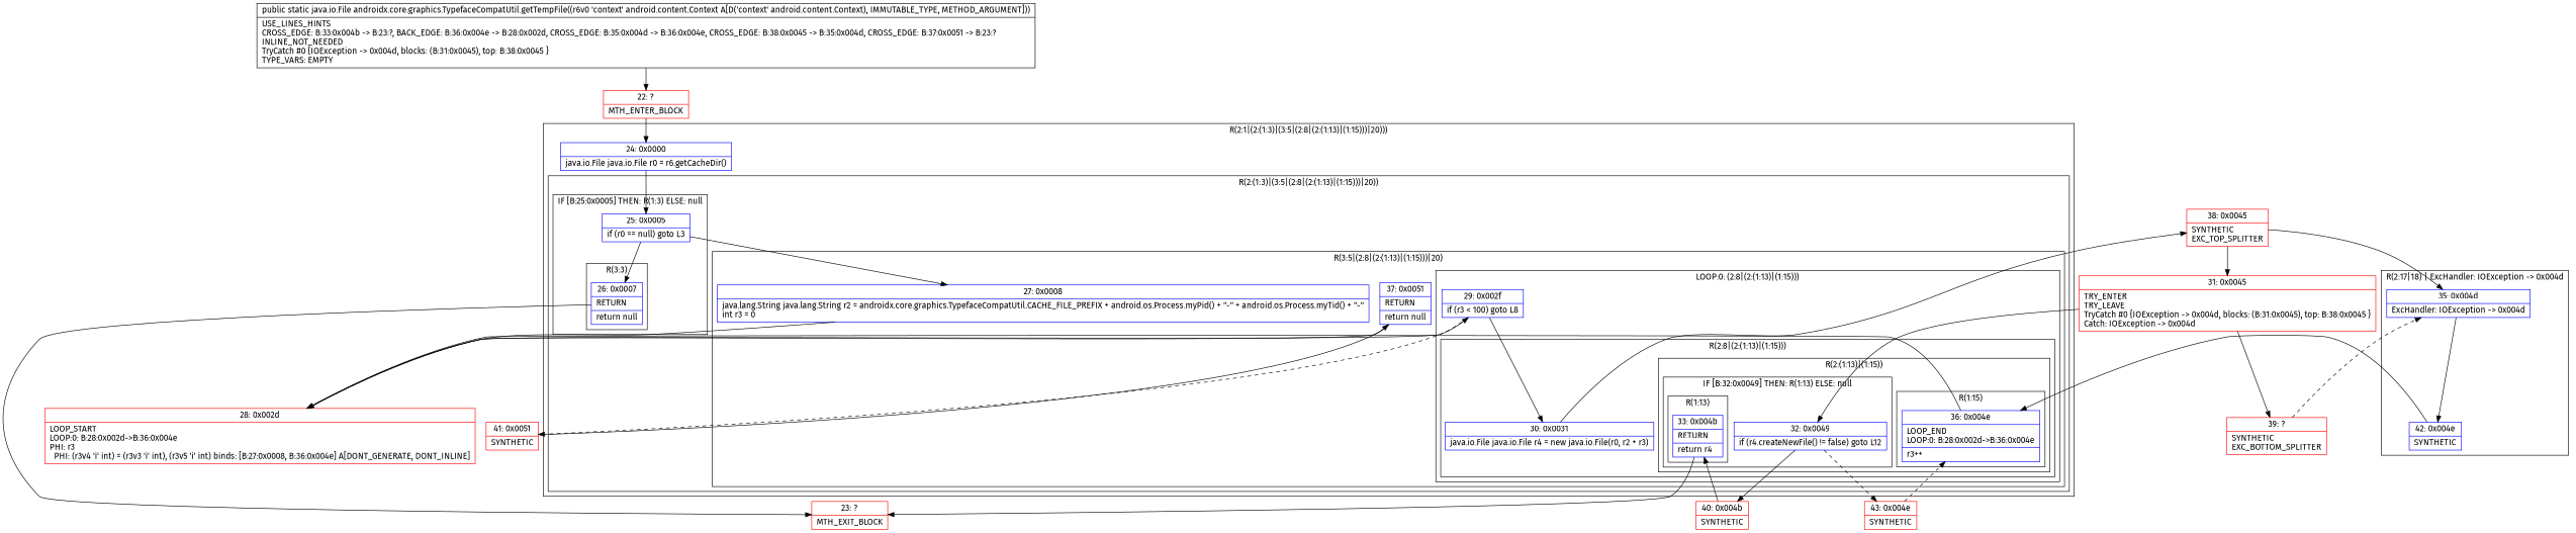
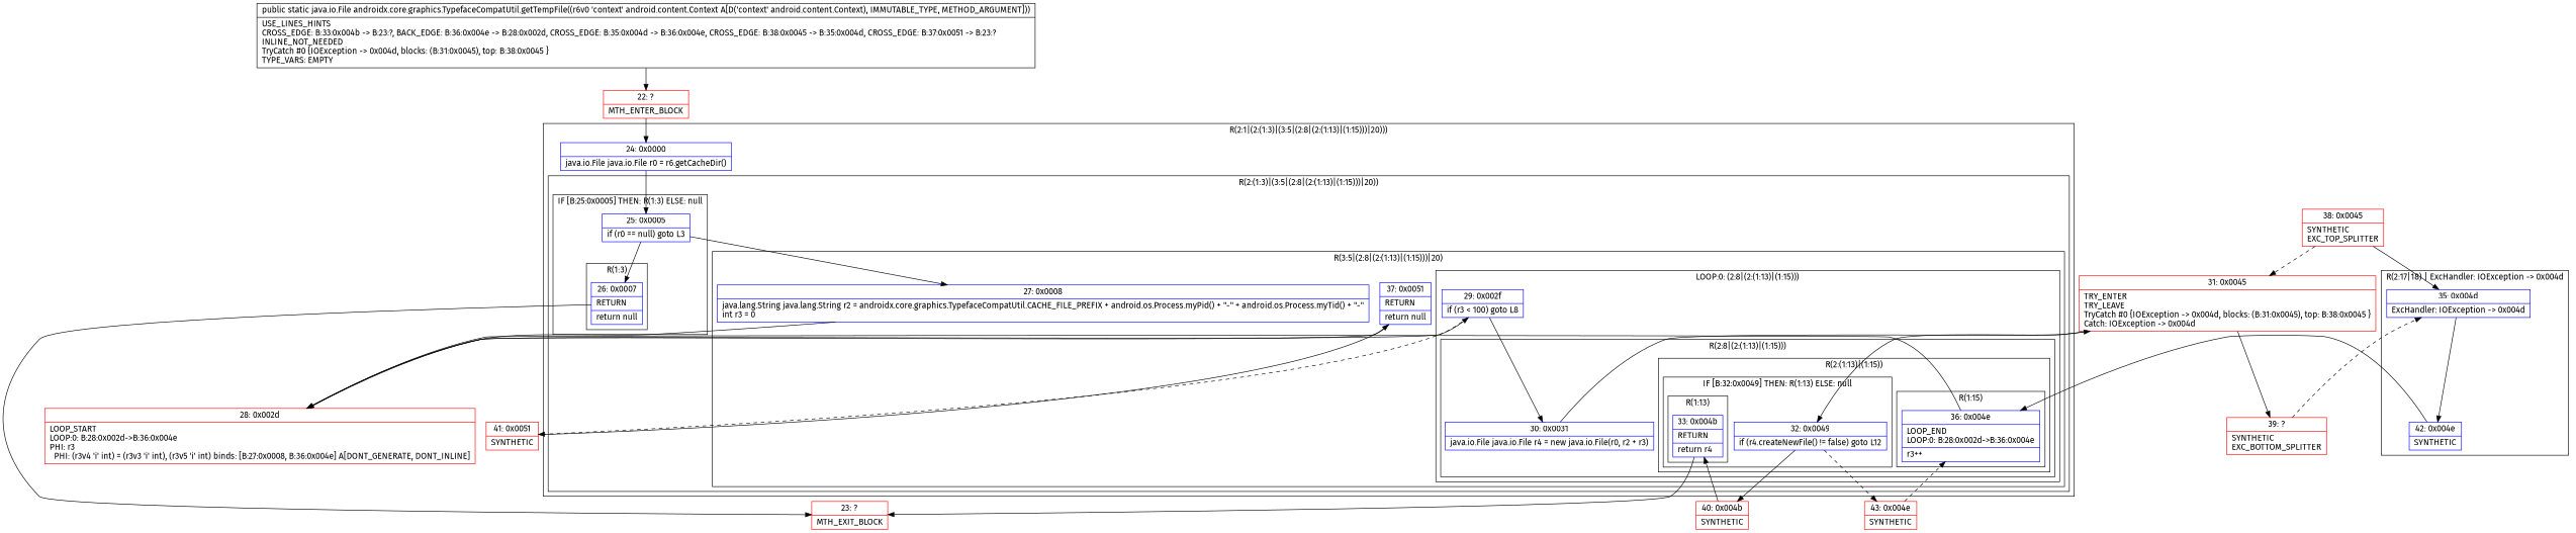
  digraph {
    fontname="Fira Sans"
    node [color=blue fontname="Fira Sans" shape=record]
    edge [fontname="Fira Sans"]
    n1 [label="{26\:\ 0x0007|RETURN\l|return null\l}"]
    n2 [label="{25\:\ 0x0005|if (r0 == null) goto L3\l}"]
    n3 [label="{33\:\ 0x004b|RETURN\l|return r4\l}"]
    n4 [label="{32\:\ 0x0049|if (r4.createNewFile() != false) goto L12\l}"]
    n5 [label="{36\:\ 0x004e|LOOP_END\lLOOP:0: B:28:0x002d\-\>B:36:0x004e\l|r3++\l}"]
    n6 [label="{30\:\ 0x0031|java.io.File java.io.File r4 = new java.io.File(r0, r2 + r3)\l}"]
    n7 [label="{29\:\ 0x002f|if (r3 \< 100) goto L8\l}"]
    n8 [label="{27\:\ 0x0008|java.lang.String java.lang.String r2 = androidx.core.graphics.TypefaceCompatUtil.CACHE_FILE_PREFIX + android.os.Process.myPid() + \"\-\" + android.os.Process.myTid() + \"\-\"\lint r3 = 0\l}"]
    n9 [label="{37\:\ 0x0051|RETURN\l|return null\l}"]
    n10 [label="{24\:\ 0x0000|java.io.File java.io.File r0 = r6.getCacheDir()\l}"]
    n11 [label="{35\:\ 0x004d|ExcHandler: IOException \-\> 0x004d\l}"]
    n12 [label="{42\:\ 0x004e|SYNTHETIC\l}"]
    n13 [color=red label="{23\:\ ?|MTH_EXIT_BLOCK\l}"]
    n14 [color=red label="{40\:\ 0x004b|SYNTHETIC\l}"]
    n15 [color=red label="{43\:\ 0x004e|SYNTHETIC\l}"]
    n16 [color=red label="{28\:\ 0x002d|LOOP_START\lLOOP:0: B:28:0x002d\-\>B:36:0x004e\lPHI: r3 \l  PHI: (r3v4 'i' int) = (r3v3 'i' int), (r3v5 'i' int) binds: [B:27:0x0008, B:36:0x004e] A[DONT_GENERATE, DONT_INLINE]\l}"]
    n17 [color=red label="{38\:\ 0x0045|SYNTHETIC\lEXC_TOP_SPLITTER\l}"]
    n18 [color=red label="{41\:\ 0x0051|SYNTHETIC\l}"]
    n19 [color=red label="{31\:\ 0x0045|TRY_ENTER\lTRY_LEAVE\lTryCatch #0 \{IOException \-\> 0x004d, blocks: (B:31:0x0045), top: B:38:0x0045 \}\lCatch: IOException \-\> 0x004d\l}"]
    n20 [color=red label="{22\:\ ?|MTH_ENTER_BLOCK\l}"]
    n21 [color=red label="{39\:\ ?|SYNTHETIC\lEXC_BOTTOM_SPLITTER\l}"]
    n22 [label="{public static java.io.File androidx.core.graphics.TypefaceCompatUtil.getTempFile((r6v0 'context' android.content.Context A[D('context' android.content.Context), IMMUTABLE_TYPE, METHOD_ARGUMENT]))  | USE_LINES_HINTS\lCROSS_EDGE: B:33:0x004b \-\> B:23:?, BACK_EDGE: B:36:0x004e \-\> B:28:0x002d, CROSS_EDGE: B:35:0x004d \-\> B:36:0x004e, CROSS_EDGE: B:38:0x0045 \-\> B:35:0x004d, CROSS_EDGE: B:37:0x0051 \-\> B:23:?\lINLINE_NOT_NEEDED\lTryCatch #0 \{IOException \-\> 0x004d, blocks: (B:31:0x0045), top: B:38:0x0045 \}\lTYPE_VARS: EMPTY\l}" color=""]
    subgraph cluster_1 {
      label="R(2:1|(2:(1:3)|(3:5|(2:8|(2:(1:13)|(1:15)))|20)))"
      n10
      subgraph cluster_2 {
        label="R(2:(1:3)|(3:5|(2:8|(2:(1:13)|(1:15)))|20))"
        subgraph cluster_3 {
          label="IF [B:25:0x0005] THEN: R(1:3) ELSE: null"
          n2
          subgraph cluster_4 {
-           label="R(3:3)"
+           label="R(1:3)"
            n1
          }
        }
        subgraph cluster_5 {
          label="R(3:5|(2:8|(2:(1:13)|(1:15)))|20)"
          n8
          n9
          subgraph cluster_6 {
            label="LOOP:0: (2:8|(2:(1:13)|(1:15)))"
            n7
            subgraph cluster_7 {
              label="R(2:8|(2:(1:13)|(1:15)))"
              n6
              subgraph cluster_8 {
                label="R(2:(1:13)|(1:15))"
                subgraph cluster_9 {
                  label="IF [B:32:0x0049] THEN: R(1:13) ELSE: null"
                  n4
                  subgraph cluster_10 {
                    label="R(1:13)"
                    n3
                  }
                }
                subgraph cluster_11 {
                  label="R(1:15)"
                  n5
                }
              }
            }
          }
        }
      }
    }
    subgraph cluster_12 {
      label="R(2:17|18) | ExcHandler: IOException \-\> 0x004d\l"
      n11
      n12
    }
    n1 -> n13
    n2 -> n1
    n2 -> n8 [style=solid]
    n3 -> n13
    n4 -> n14
    n4 -> n15 [style=dashed]
    n5 -> n16
-   n6 -> n17
+   n6 -> n19
    n7 -> n6
    n7 -> n18 [style=dashed]
    n8 -> n16
    n9 -> n16
    n10 -> n2
    n11 -> n12
    n12 -> n5
    n14 -> n3
    n15 -> n5 [style=dashed]
    n16 -> n7
    n17 -> n11
-   n17 -> n19
+   n17 -> n19 [style=dashed]
    n18 -> n9
    n19 -> n4
    n19 -> n21
    n20 -> n10
    n21 -> n11 [style=dashed]
    n22 -> n20
  }
